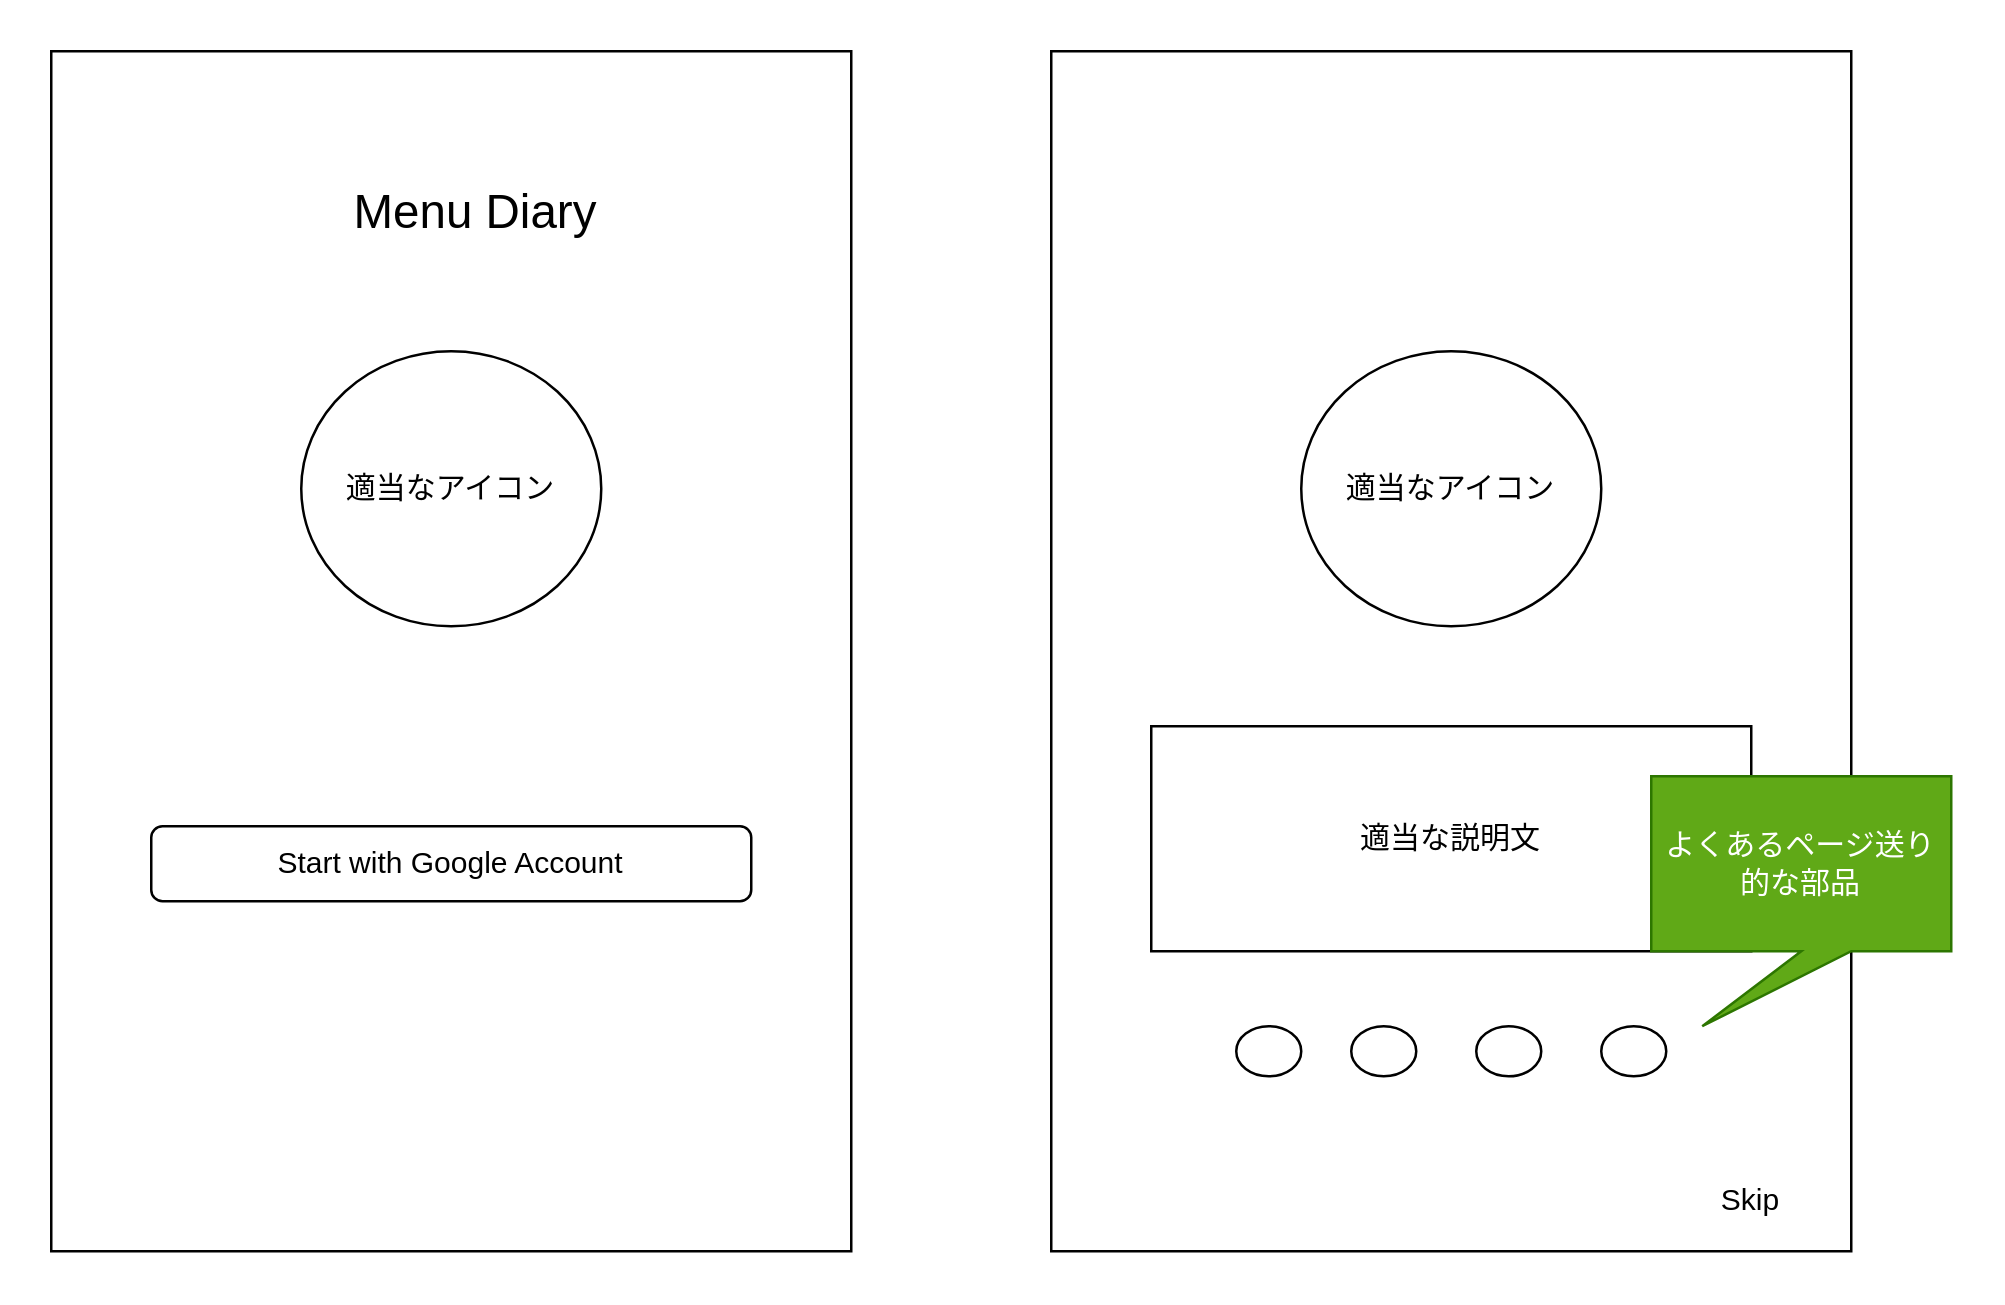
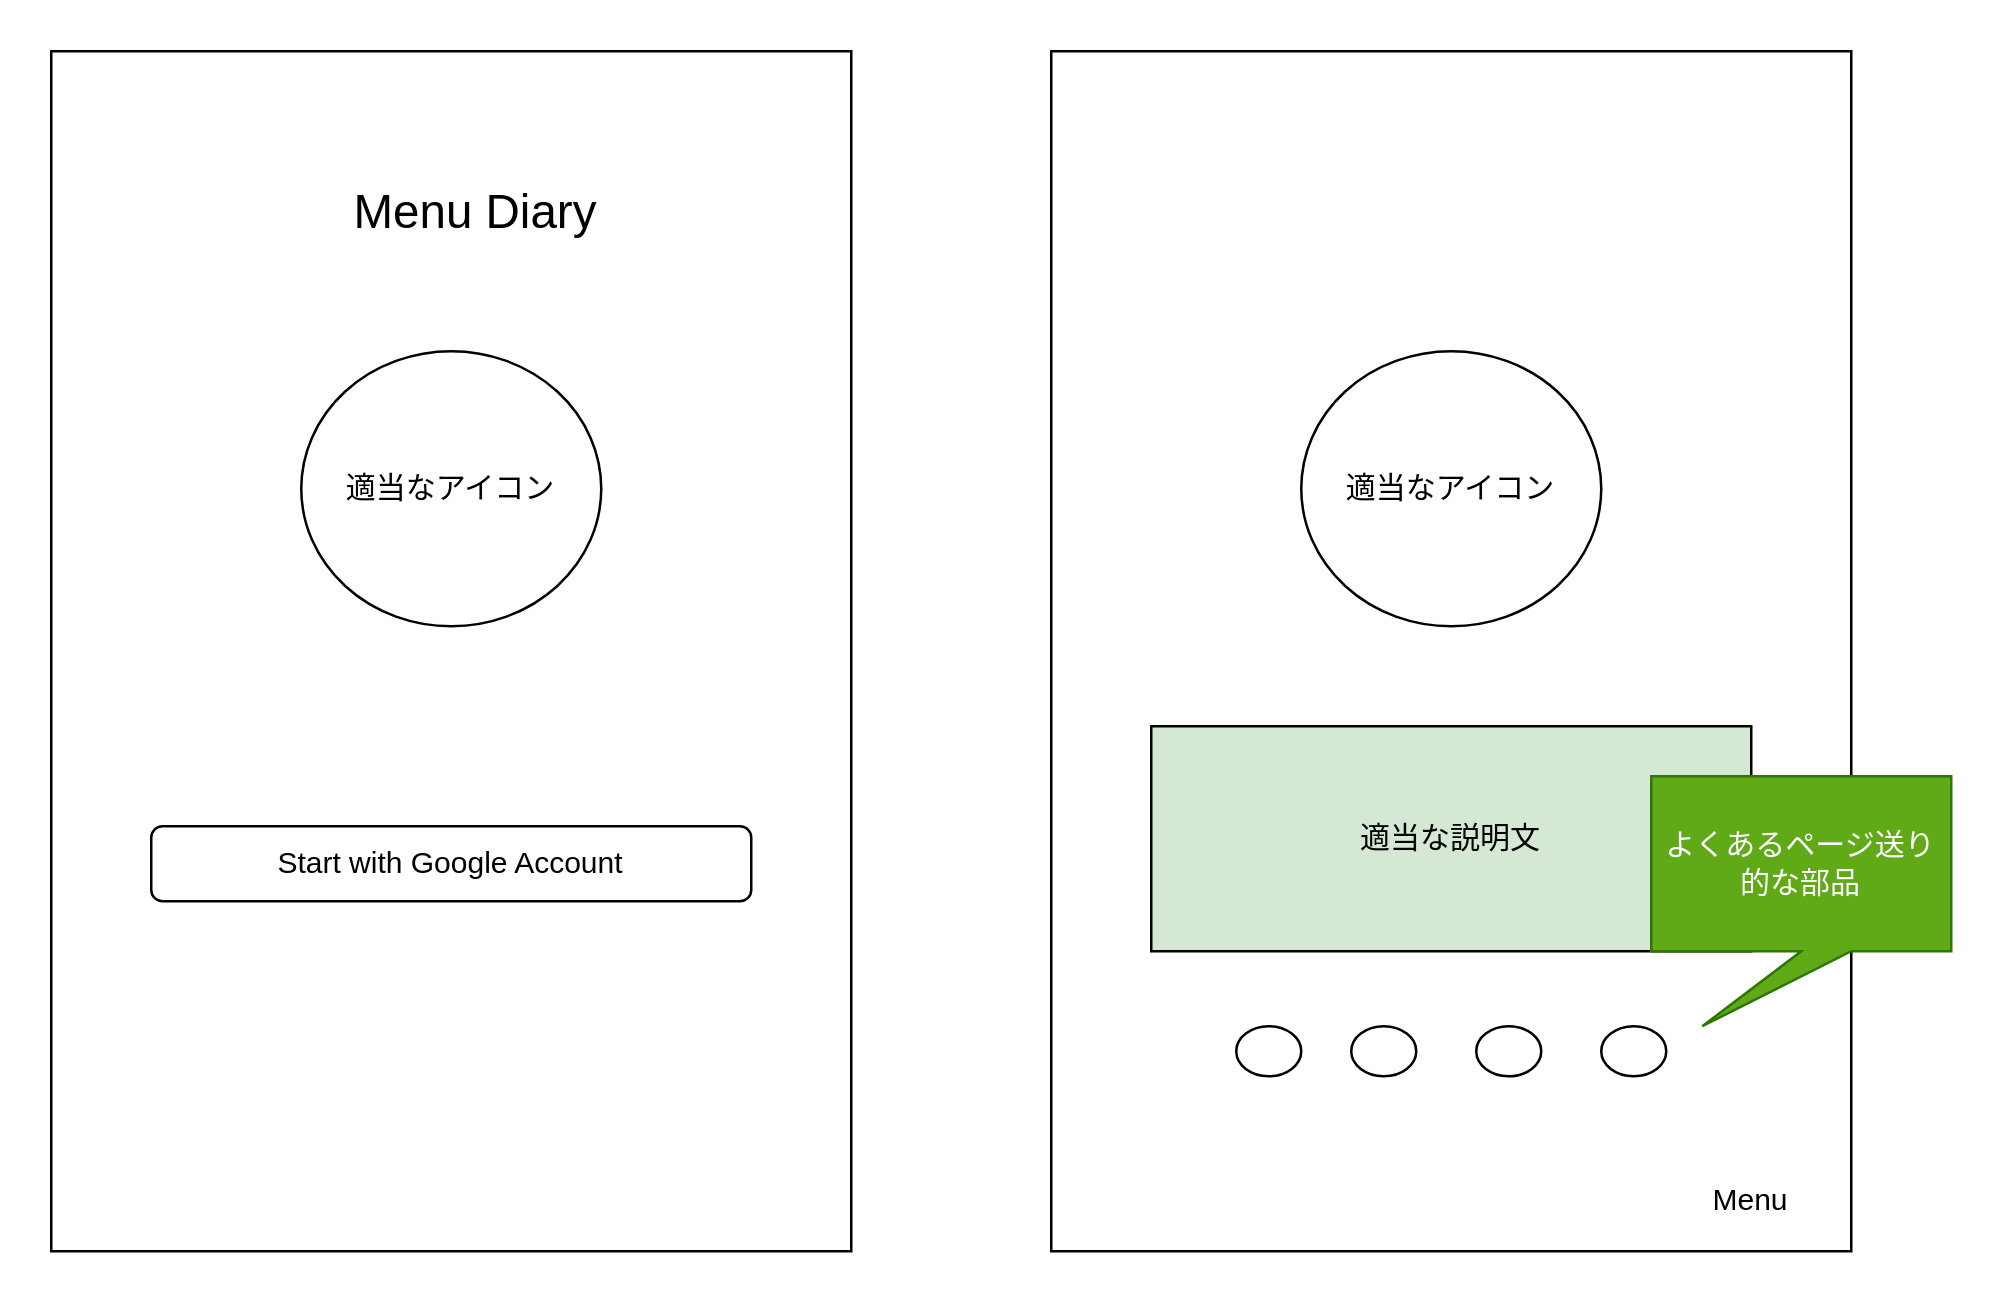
  <mxCell id="0" />
  <mxCell id="1" parent="0" />
  <mxCell id="2" value="" style="rounded=0;whiteSpace=wrap;html=1;" parent="1" vertex="1"><mxGeometry x="20" y="20" width="320" height="480" as="geometry" /></mxCell>
  <mxCell id="3" value="&lt;font style=&quot;font-size: 19px&quot;&gt;Menu Diary&lt;/font&gt;" style="text;html=1;strokeColor=none;fillColor=none;align=center;verticalAlign=middle;whiteSpace=wrap;rounded=0;" parent="1" vertex="1"><mxGeometry x="70" y="65" width="240" height="40" as="geometry" /></mxCell>
  <mxCell id="4" value="適当なアイコン" style="ellipse;whiteSpace=wrap;html=1;" parent="1" vertex="1"><mxGeometry x="120" y="140" width="120" height="110" as="geometry" /></mxCell>
  <mxCell id="5" value="Start with Google Account" style="whiteSpace=wrap;html=1;rounded=1;" parent="1" vertex="1"><mxGeometry x="60" y="330" width="240" height="30" as="geometry" /></mxCell>
  <mxCell id="6" value="" style="rounded=0;whiteSpace=wrap;html=1;" parent="1" vertex="1"><mxGeometry x="420" y="20" width="320" height="480" as="geometry" /></mxCell>
  <mxCell id="7" value="適当なアイコン" style="ellipse;whiteSpace=wrap;html=1;" parent="1" vertex="1"><mxGeometry x="520" y="140" width="120" height="110" as="geometry" /></mxCell>
- <mxCell id="8" value="適当な説明文" style="rounded=0;whiteSpace=wrap;html=1;" parent="1" vertex="1"><mxGeometry x="460" y="290" width="240" height="90" as="geometry" /></mxCell>
- <mxCell id="9" value="Skip" style="text;html=1;strokeColor=none;fillColor=none;align=center;verticalAlign=middle;whiteSpace=wrap;rounded=0;" parent="1" vertex="1"><mxGeometry x="670" y="470" width="60" height="20" as="geometry" /></mxCell>
+ <mxCell id="8" value="適当な説明文" style="rounded=0;whiteSpace=wrap;html=1;fillColor=#d5e8d4;" parent="1" vertex="1"><mxGeometry x="460" y="290" width="240" height="90" as="geometry" /></mxCell>
+ <mxCell id="9" value="Menu" style="text;html=1;strokeColor=none;fillColor=none;align=center;verticalAlign=middle;whiteSpace=wrap;rounded=0;" parent="1" vertex="1"><mxGeometry x="670" y="470" width="60" height="20" as="geometry" /></mxCell>
  <mxCell id="10" value="" style="ellipse;whiteSpace=wrap;html=1;" parent="1" vertex="1"><mxGeometry x="494" y="410" width="26" height="20" as="geometry" /></mxCell>
  <mxCell id="11" value="" style="ellipse;whiteSpace=wrap;html=1;" parent="1" vertex="1"><mxGeometry x="540" y="410" width="26" height="20" as="geometry" /></mxCell>
  <mxCell id="12" value="" style="ellipse;whiteSpace=wrap;html=1;" parent="1" vertex="1"><mxGeometry x="590" y="410" width="26" height="20" as="geometry" /></mxCell>
  <mxCell id="13" value="" style="ellipse;whiteSpace=wrap;html=1;" parent="1" vertex="1"><mxGeometry x="640" y="410" width="26" height="20" as="geometry" /></mxCell>
  <mxCell id="14" value="よくあるページ送り的な部品" style="shape=callout;whiteSpace=wrap;html=1;perimeter=calloutPerimeter;fillColor=#60a917;strokeColor=#2D7600;fontColor=#ffffff;position2=0.17;" parent="1" vertex="1"><mxGeometry x="660" y="310" width="120" height="100" as="geometry" /></mxCell>
